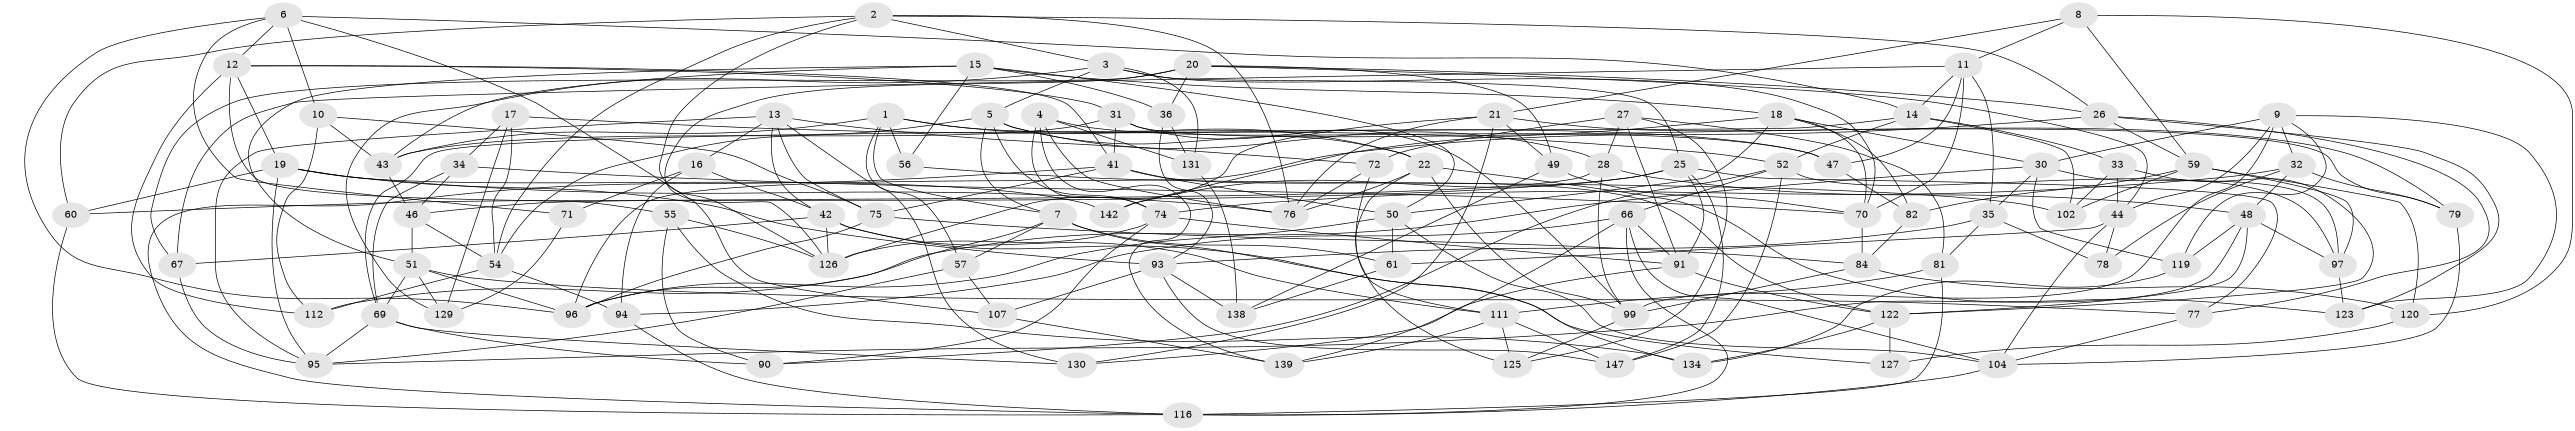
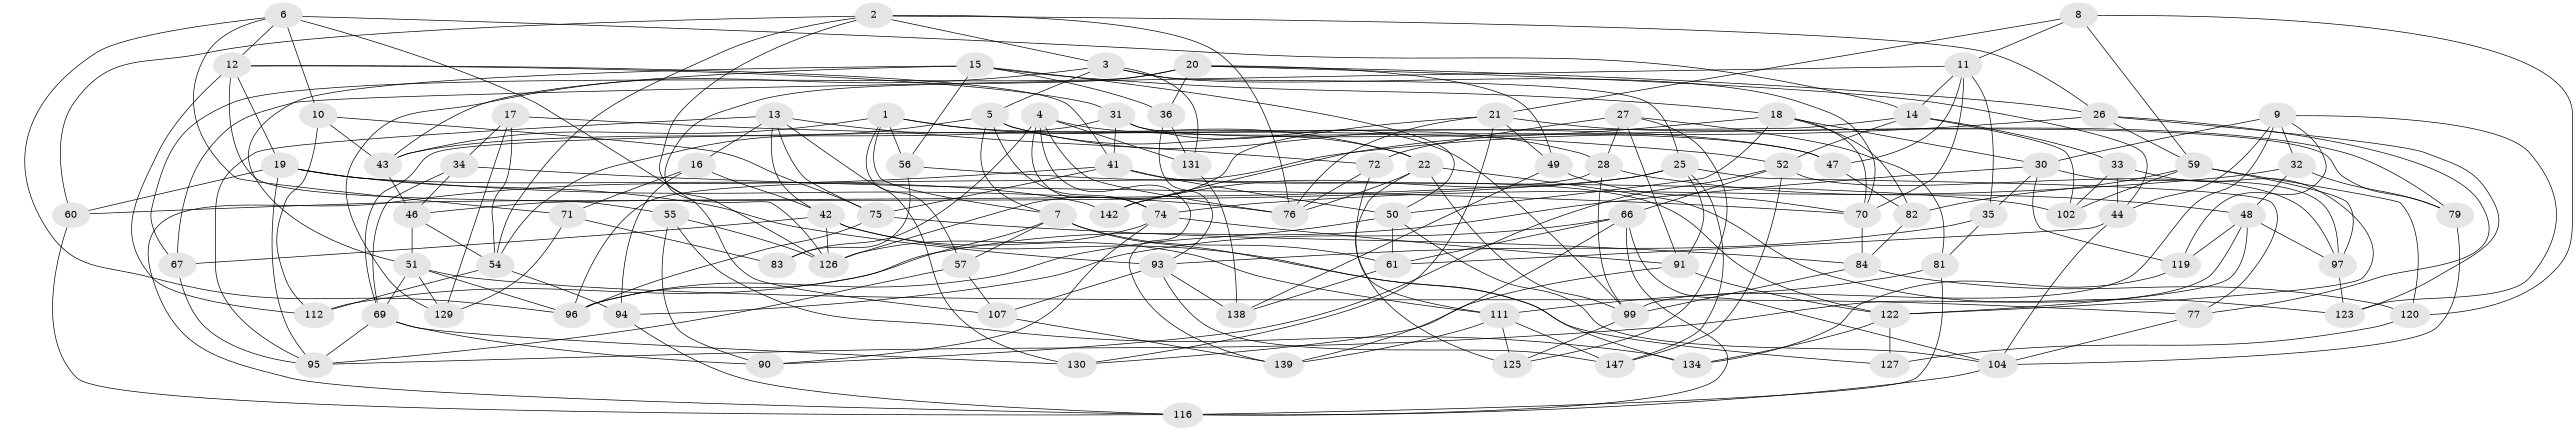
  graph {
    node [color=gray90 style=filled]
    1 [super="+101"]
    7 [super="+38"]
    22 [super="+40"]
    43 [super="+63"]
    47
    56
    57
    96 [super="+106"]
    61
    134
    76 [super="+136"]
    99 [super="+140"]
    123
    125
    46 [super="+73"]
    82
+   83
    102
    107
    95 [super="+124"]
    2 [super="+24"]
    3 [super="+29"]
    26 [super="+37"]
    54 [super="+64"]
    60
    126 [super="+141"]
    5 [super="+103"]
    25 [super="+144"]
    70 [super="+88"]
    129
    131
    59 [super="+133"]
    77
    112
    94
    116 [super="+148"]
    74 [super="+92"]
    28 [super="+117"]
    142
    91 [super="+108"]
    147
    84 [super="+128"]
    138
    4 [super="+58"]
    139
    90
    48 [super="+86"]
    6 [super="+45"]
    10
    12 [super="+53"]
    14 [super="+110"]
    71
    75
    19 [super="+137"]
    31 [super="+89"]
    41 [super="+85"]
    55
    33
    52 [super="+62"]
    69 [super="+146"]
    11 [super="+98"]
    35
    67
    8
    21 [super="+65"]
    120
    130
    49
    79
    97
    127
    9 [super="+114"]
    30 [super="+113"]
    32 [super="+105"]
    44 [super="+115"]
    119
-   78
    104 [super="+109"]
    93 [super="+143"]
    81
    50 [super="+121"]
    122 [super="+145"]
    13 [super="+132"]
    16
    42 [super="+80"]
    72
    111 [super="+135"]
    66 [super="+118"]
    15 [super="+23"]
    18 [super="+87"]
    36
    51 [super="+68"]
    17
    34
    20 [super="+39"]
    27 [super="+100"]
    1 -- 7
    1 -- 22
    1 -- 43
    1 -- 47
    1 -- 56
    1 -- 57
    7 -- 57
    7 -- 96
    7 -- 61
    7 -- 134
    22 -- 76
    22 -- 99
    22 -- 123
    22 -- 125
    43 -- 46
    47 -- 82
+   56 -- 83
    56 -- 102
    57 -- 107
    57 -- 95
    61 -- 138
    99 -- 125
    46 -- 54
    46 -- 51
    82 -- 84
    107 -- 139
    2 -- 76
    2 -- 3
    2 -- 26
    2 -- 54
    2 -- 60
    2 -- 126
    3 -- 5
    3 -- 25
    3 -- 70
    3 -- 129
    3 -- 131
    26 -- 96
    26 -- 123
    26 -- 59
    26 -- 77
    54 -- 112
    54 -- 94
    60 -- 116
    5 -- 7
    5 -- 22
    5 -- 54
    5 -- 74
    5 -- 28
    25 -- 60
    25 -- 77
    25 -- 142
    25 -- 91
    25 -- 147
    70 -- 84
    131 -- 138
    59 -- 82
    59 -- 102
    59 -- 120
    59 -- 97
    77 -- 104
    94 -- 116
    74 -- 126
    74 -- 91
    74 -- 90
    28 -- 99
    28 -- 46
    28 -- 48
    91 -- 130
    91 -- 122
    84 -- 99
    84 -- 120
    4 -- 47
    4 -- 76
+   4 -- 83
    4 -- 131
    4 -- 74
    4 -- 139
    48 -- 95
    48 -- 97
    48 -- 119
    48 -- 122
    6 -- 96
    6 -- 107
    6 -- 10
    6 -- 12
    6 -- 14
    6 -- 71
    10 -- 43
    10 -- 112
    10 -- 75
    12 -- 112
    12 -- 19
    12 -- 31
    12 -- 41
    12 -- 55
    14 -- 102
    14 -- 33
    14 -- 52
    14 -- 69
+   71 -- 83
    71 -- 129
    75 -- 96
    75 -- 84
    19 -- 76
    19 -- 95
    19 -- 60
    19 -- 142
    19 -- 93
    31 -- 43 [weight=2]
    31 -- 99
    31 -- 41
    31 -- 79
    41 -- 116
    41 -- 75
    41 -- 50
    41 -- 122
    55 -- 134
    55 -- 126
    55 -- 90
    33 -- 102
    33 -- 44
    33 -- 122
    52 -- 147
    52 -- 90
    52 -- 97
    52 -- 66
    69 -- 95
    69 -- 90
    69 -- 130
    11 -- 47
    11 -- 70
    11 -- 14
    11 -- 35
    11 -- 67
-   35 -- 78
    35 -- 93
    35 -- 81
    67 -- 95
    8 -- 59
    8 -- 11
    8 -- 21
    8 -- 120
    21 -- 76
    21 -- 126
    21 -- 130
    21 -- 49
    21 -- 79
    120 -- 127
    49 -- 70
    49 -- 138
    79 -- 104
    97 -- 123
    9 -- 99
    9 -- 123
    9 -- 30
    9 -- 32
    9 -- 44
    9 -- 119
    30 -- 112
    30 -- 35
    30 -- 97
    30 -- 119
    32 -- 74
    32 -- 48
    32 -- 79
-   32 -- 78
    44 -- 61
-   44 -- 78
    44 -- 104
    119 -- 134
    104 -- 116
    93 -- 107
    93 -- 147
    93 -- 138
    81 -- 116
    81 -- 111
    50 -- 96
    50 -- 61
    50 -- 104
    122 -- 134
    122 -- 127
    13 -- 95
    13 -- 75
    13 -- 130
    13 -- 16
    13 -- 42
    13 -- 72
    16 -- 94
    16 -- 71
    16 -- 42
    42 -- 126
    42 -- 67
    42 -- 127
    42 -- 111
    72 -- 76
    72 -- 111
    111 -- 125
    111 -- 147
    111 -- 139
    66 -- 94
    66 -- 116
-   66 -- 91
+   66 -- 61
    66 -- 139
    66 -- 104
    15 -- 43
    15 -- 56
    15 -- 50
    15 -- 18
    15 -- 36
    15 -- 51
    18 -- 82
    18 -- 70
    18 -- 142
    18 -- 30
    18 -- 50
    36 -- 131
    36 -- 93
    51 -- 96
    51 -- 129
    51 -- 77
    51 -- 69
    17 -- 54
    17 -- 129
    17 -- 52
    17 -- 34
    34 -- 46
    34 -- 70
    34 -- 69
    20 -- 26
    20 -- 126
    20 -- 67
    20 -- 49
    20 -- 44
    20 -- 36
    27 -- 125
    27 -- 28 [weight=2]
    27 -- 91
    27 -- 81
    27 -- 72
  }
